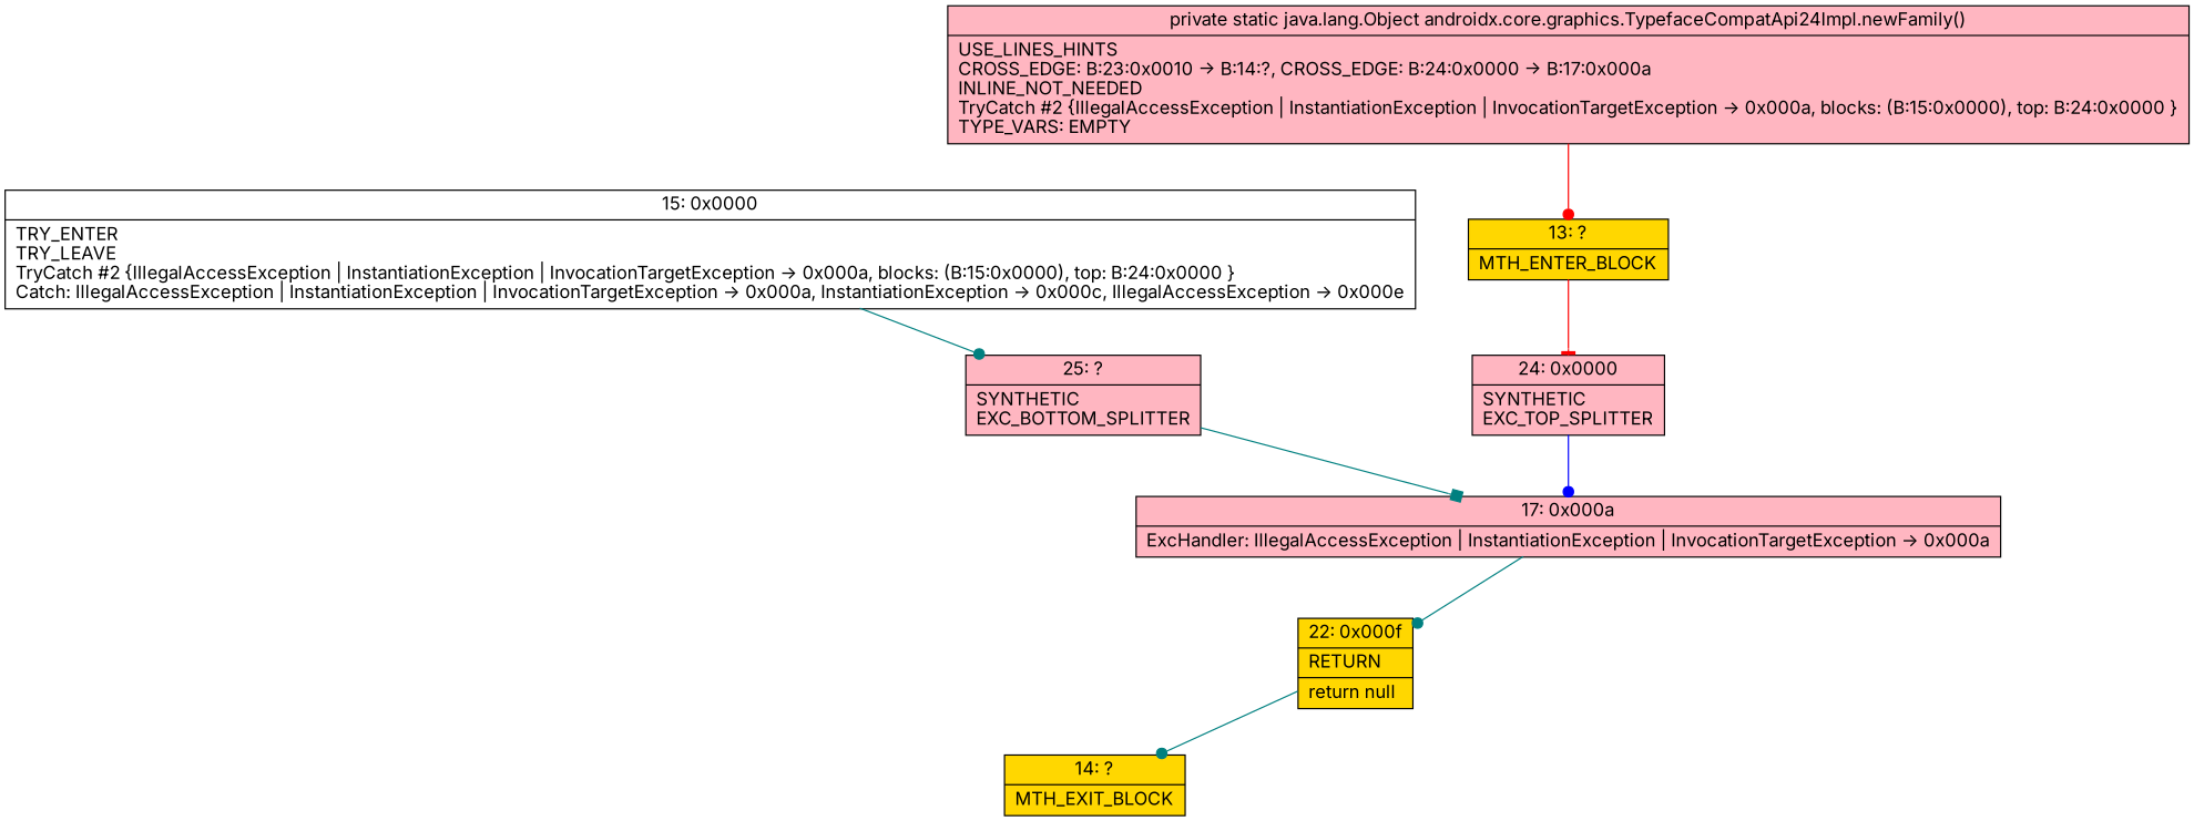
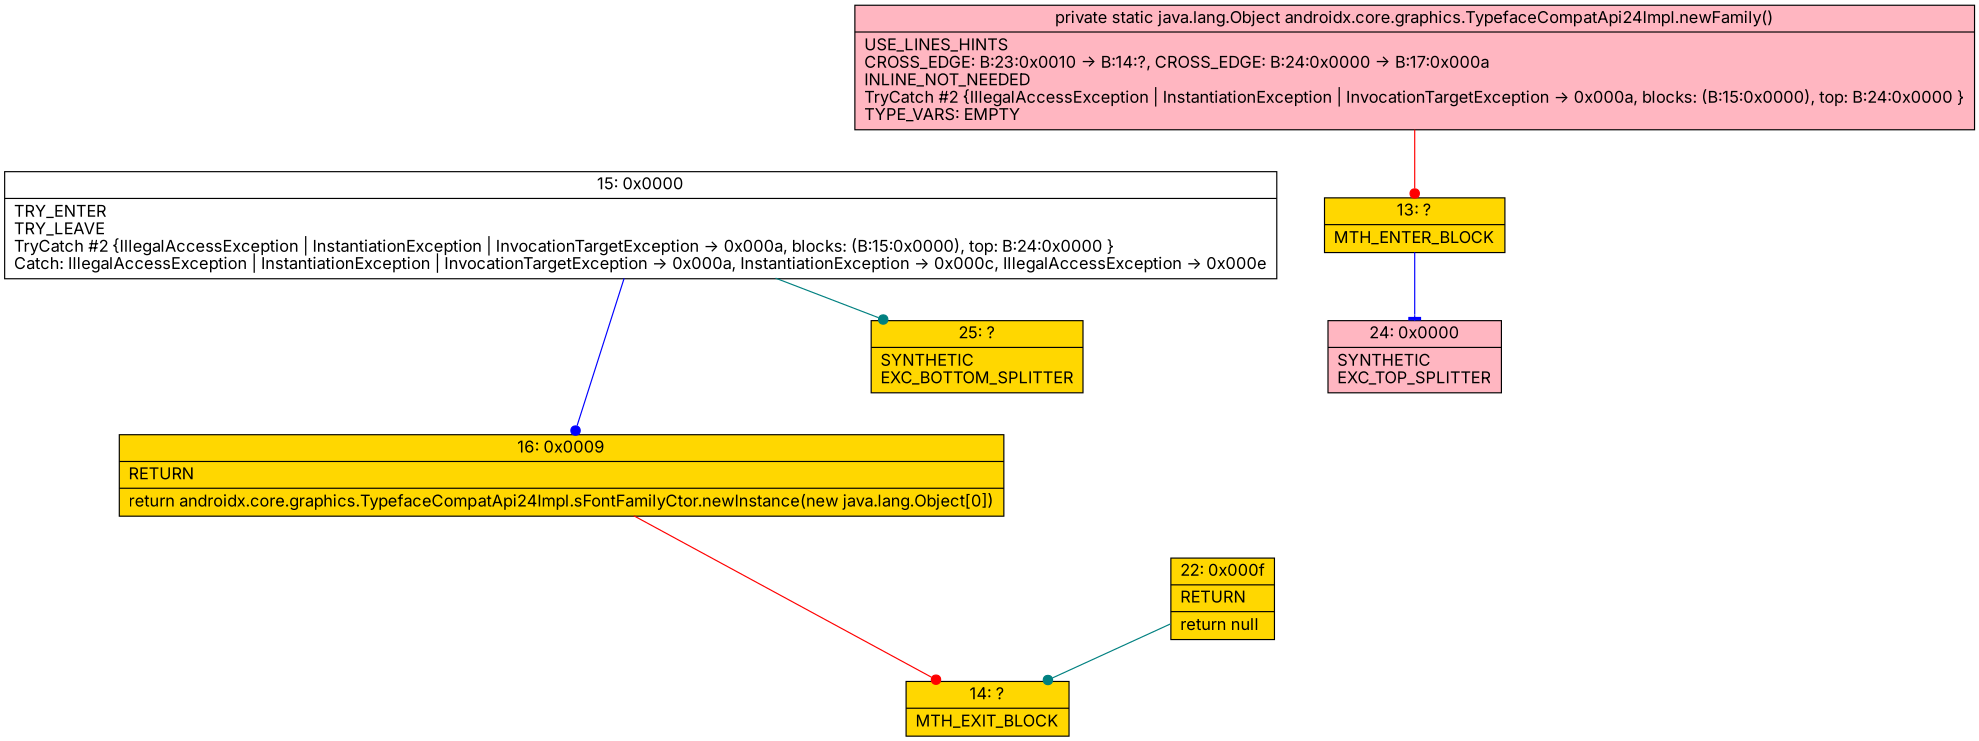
  digraph {
    fontname=Inter
    node [fillcolor=gold fontname=Inter shape=record style=filled]
    edge [arrowhead=dot color=teal fontname=Inter]
    n1 [label="{13\:\ ?|MTH_ENTER_BLOCK\l}"]
    n2 [fillcolor=lightpink label="{24\:\ 0x0000|SYNTHETIC\lEXC_TOP_SPLITTER\l}"]
-   n3 [fillcolor=lightpink label="{17\:\ 0x000a|ExcHandler: IllegalAccessException \| InstantiationException \| InvocationTargetException \-\> 0x000a\l}"]
    n4 [fillcolor=white label="{15\:\ 0x0000|TRY_ENTER\lTRY_LEAVE\lTryCatch #2 \{IllegalAccessException \| InstantiationException \| InvocationTargetException \-\> 0x000a, blocks: (B:15:0x0000), top: B:24:0x0000 \}\lCatch: IllegalAccessException \| InstantiationException \| InvocationTargetException \-\> 0x000a, InstantiationException \-\> 0x000c, IllegalAccessException \-\> 0x000e\l}"]
-   n6 [fillcolor=lightpink label="{25\:\ ?|SYNTHETIC\lEXC_BOTTOM_SPLITTER\l}"]
+   n5 [label="{16\:\ 0x0009|RETURN\l|return androidx.core.graphics.TypefaceCompatApi24Impl.sFontFamilyCtor.newInstance(new java.lang.Object[0])\l}"]
+   n6 [label="{25\:\ ?|SYNTHETIC\lEXC_BOTTOM_SPLITTER\l}"]
    n7 [label="{22\:\ 0x000f|RETURN\l|return null\l}"]
    n8 [label="{14\:\ ?|MTH_EXIT_BLOCK\l}"]
    n9 [fillcolor=lightpink label="{private static java.lang.Object androidx.core.graphics.TypefaceCompatApi24Impl.newFamily()  | USE_LINES_HINTS\lCROSS_EDGE: B:23:0x0010 \-\> B:14:?, CROSS_EDGE: B:24:0x0000 \-\> B:17:0x000a\lINLINE_NOT_NEEDED\lTryCatch #2 \{IllegalAccessException \| InstantiationException \| InvocationTargetException \-\> 0x000a, blocks: (B:15:0x0000), top: B:24:0x0000 \}\lTYPE_VARS: EMPTY\l}"]
-   n1 -> n2 [arrowhead=tee color=red]
-   n2 -> n3 [color=blue]
-   n3 -> n7
+   n1 -> n2 [arrowhead=tee color=blue]
+   n4 -> n5 [color=blue]
    n4 -> n6
-   n6 -> n3 [arrowhead=box]
+   n5 -> n8 [color=red]
    n7 -> n8
    n9 -> n1 [color=red]
  }
